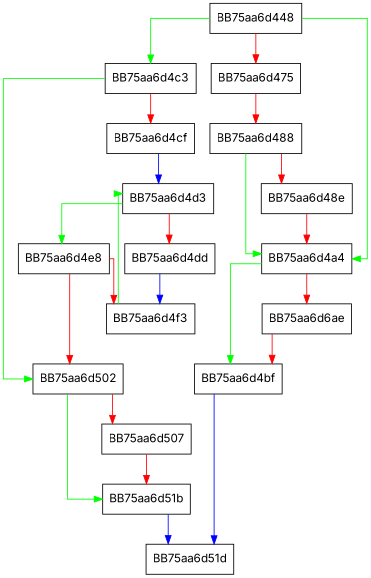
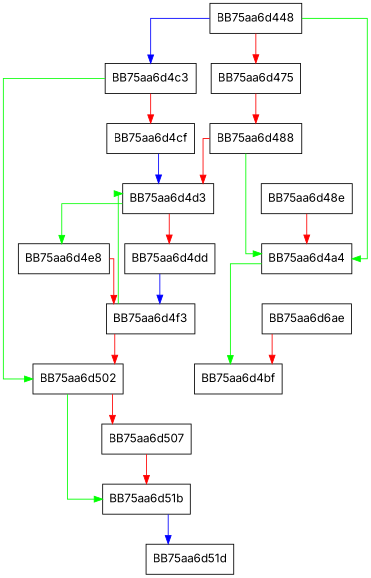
  digraph {
    fontname=Inter
    splines=ortho
    node [fontname=Inter shape=box]
    edge [color=red fontname=Inter]
    BB75aa6d448
    BB75aa6d4c3
    BB75aa6d475
    BB75aa6d4a4
    BB75aa6d502
    BB75aa6d4cf
    BB75aa6d488
    BB75aa6d51b
    BB75aa6d507
    BB75aa6d4d3
    BB75aa6d4bf
    n12 [label=BB75aa6d6ae]
    BB75aa6d48e
    BB75aa6d51d
    BB75aa6d4e8
    BB75aa6d4dd
    BB75aa6d4f3
-   BB75aa6d448 -> BB75aa6d4c3 [color=green]
+   BB75aa6d448 -> BB75aa6d4c3 [color=blue]
    BB75aa6d448 -> BB75aa6d475
    BB75aa6d448 -> BB75aa6d4a4 [color=green]
    BB75aa6d4c3 -> BB75aa6d502 [color=green]
    BB75aa6d4c3 -> BB75aa6d4cf
    BB75aa6d475 -> BB75aa6d488
    BB75aa6d4a4 -> BB75aa6d4bf [color=green]
-   BB75aa6d4a4 -> n12
    BB75aa6d502 -> BB75aa6d51b [color=green]
    BB75aa6d502 -> BB75aa6d507
    BB75aa6d4cf -> BB75aa6d4d3 [color=blue]
    BB75aa6d488 -> BB75aa6d4a4 [color=green]
-   BB75aa6d488 -> BB75aa6d48e
+   BB75aa6d488 -> BB75aa6d4d3
    BB75aa6d51b -> BB75aa6d51d [color=blue]
    BB75aa6d507 -> BB75aa6d51b
    BB75aa6d4d3 -> BB75aa6d4e8 [color=green]
    BB75aa6d4d3 -> BB75aa6d4dd
-   BB75aa6d4bf -> BB75aa6d51d [color=blue]
    n12 -> BB75aa6d4bf
    BB75aa6d48e -> BB75aa6d4a4
    BB75aa6d4e8 -> BB75aa6d4f3
    BB75aa6d4dd -> BB75aa6d4f3 [color=blue]
-   BB75aa6d4e8 -> BB75aa6d502
+   BB75aa6d4f3 -> BB75aa6d502
    BB75aa6d4f3 -> BB75aa6d4d3 [color=green]
  }
